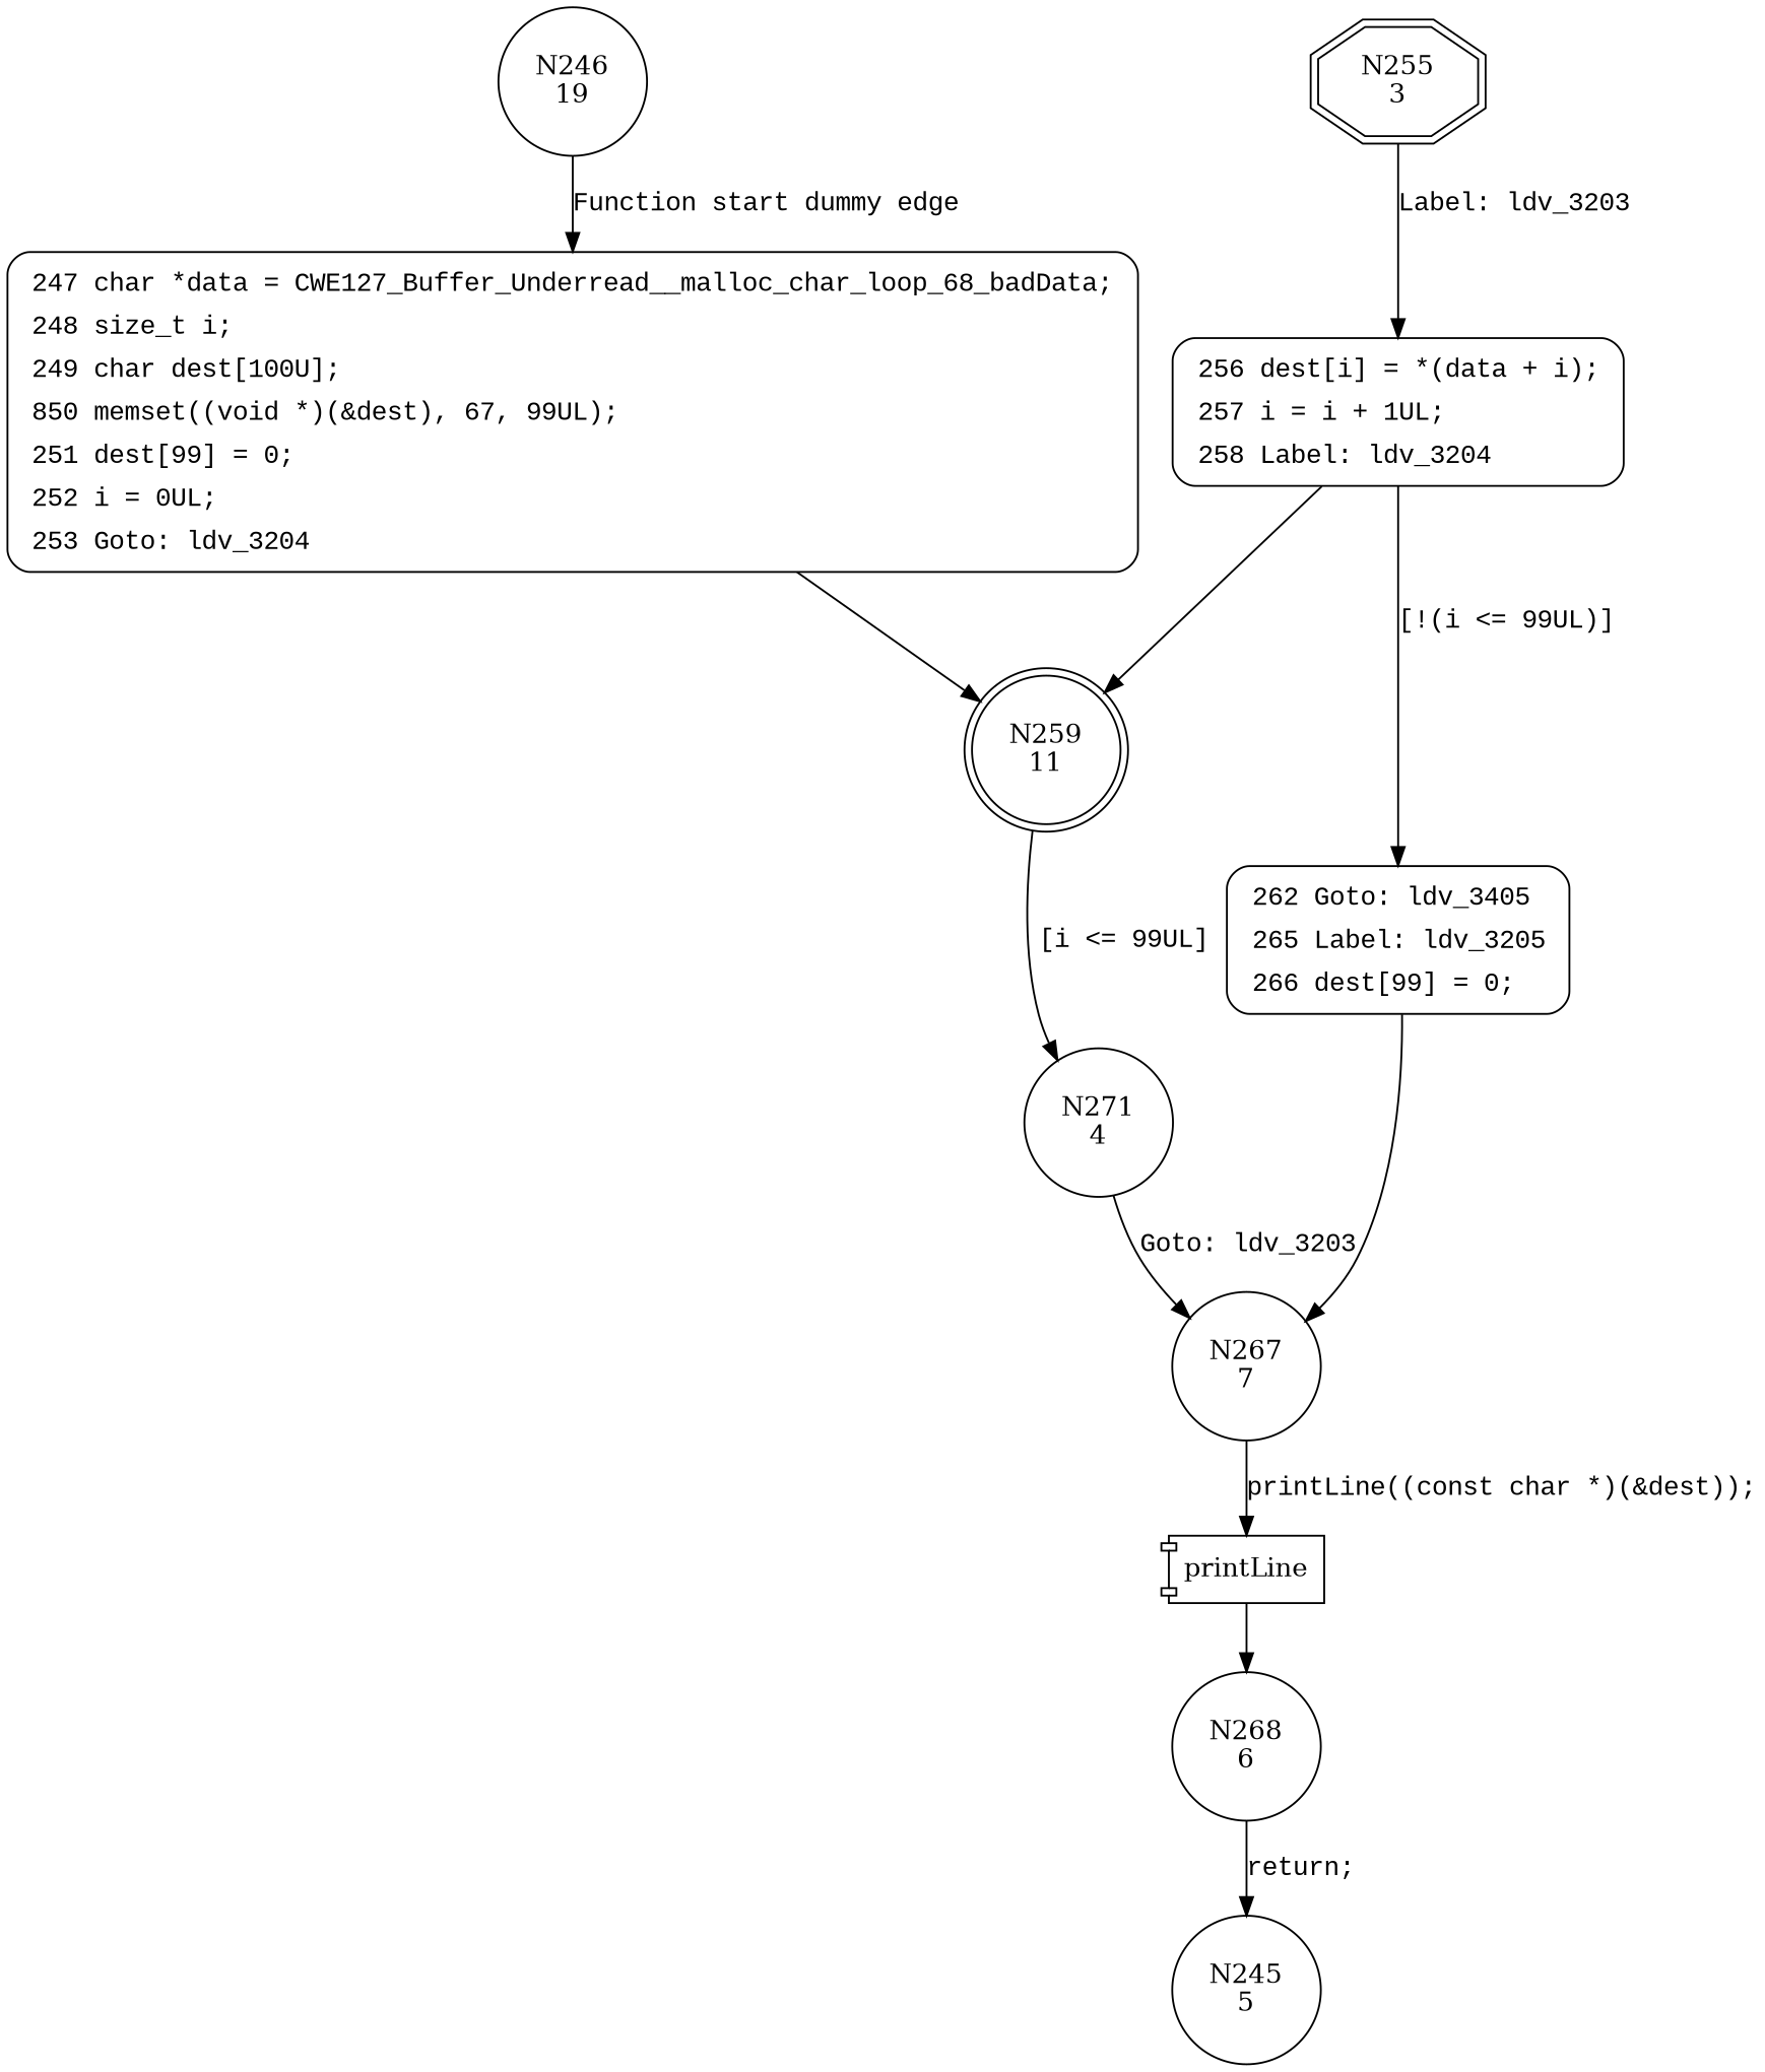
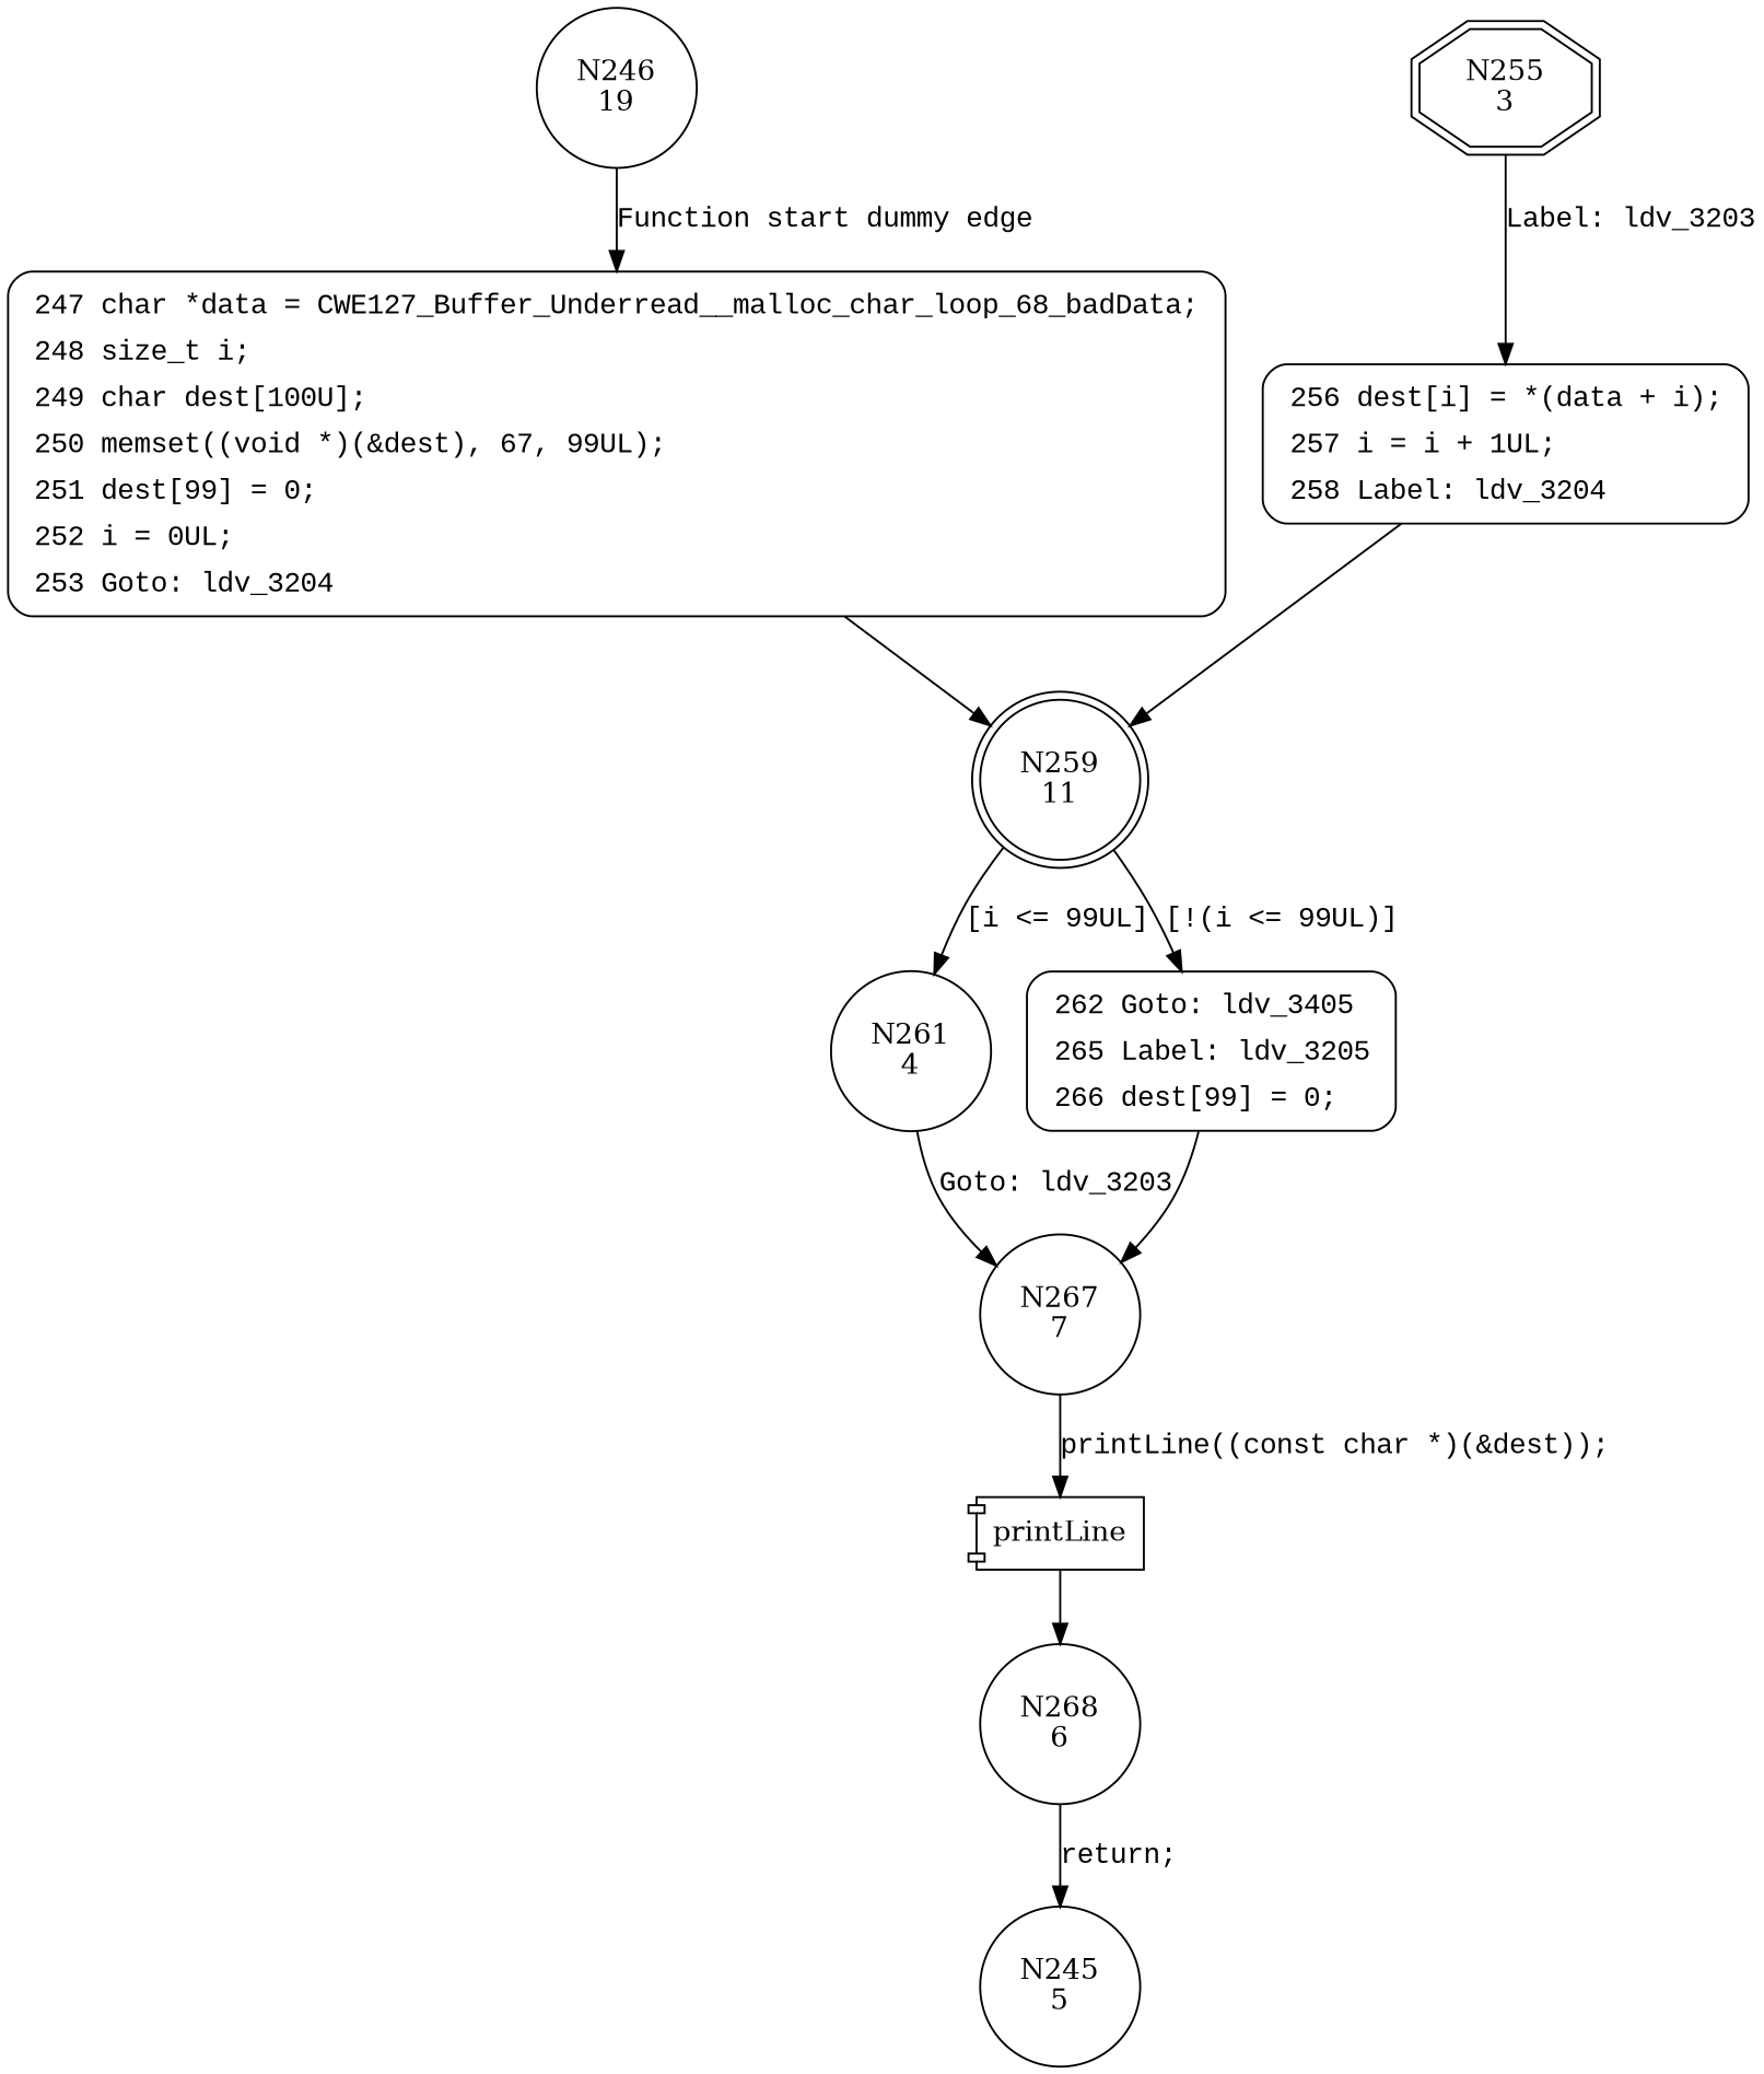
  digraph {
    node [shape=circle]
    edge [fontname="Courier New"]
    n1 [label="N246\n19"]
-   n2 [fillcolor=white fontname="Courier New" label=<<table border="0" cellborder="0" cellpadding="3" bgcolor="white"><tr><td align="right">247</td><td align="left">char *data = CWE127_Buffer_Underread__malloc_char_loop_68_badData;</td></tr><tr><td align="right">248</td><td align="left">size_t i;</td></tr><tr><td align="right">249</td><td align="left">char dest[100U];</td></tr><tr><td align="right">850</td><td align="left">memset((void *)(&amp;dest), 67, 99UL);</td></tr><tr><td align="right">251</td><td align="left">dest[99] = 0;</td></tr><tr><td align="right">252</td><td align="left">i = 0UL;</td></tr><tr><td align="right">253</td><td align="left">Goto: ldv_3204</td></tr></table>> penwidth=1 shape=Mrecord style="filled,bold"]
+   n2 [fillcolor=white fontname="Courier New" label=<<table border="0" cellborder="0" cellpadding="3" bgcolor="white"><tr><td align="right">247</td><td align="left">char *data = CWE127_Buffer_Underread__malloc_char_loop_68_badData;</td></tr><tr><td align="right">248</td><td align="left">size_t i;</td></tr><tr><td align="right">249</td><td align="left">char dest[100U];</td></tr><tr><td align="right">250</td><td align="left">memset((void *)(&amp;dest), 67, 99UL);</td></tr><tr><td align="right">251</td><td align="left">dest[99] = 0;</td></tr><tr><td align="right">252</td><td align="left">i = 0UL;</td></tr><tr><td align="right">253</td><td align="left">Goto: ldv_3204</td></tr></table>> penwidth=1 shape=Mrecord style="filled,bold"]
    n3 [label="N259\n11" shape=doublecircle]
-   n4 [label="N271\n4"]
+   n4 [label="N261\n4"]
    n5 [fillcolor=white fontname="Courier New" label=<<table border="0" cellborder="0" cellpadding="3" bgcolor="white"><tr><td align="right">262</td><td align="left">Goto: ldv_3405</td></tr><tr><td align="right">265</td><td align="left">Label: ldv_3205</td></tr><tr><td align="right">266</td><td align="left">dest[99] = 0;</td></tr></table>> penwidth=1 shape=Mrecord style="filled,bold"]
    n6 [label="N267\n7"]
    n7 [label="N255\n3" shape=doubleoctagon]
    n8 [fillcolor=white fontname="Courier New" label=<<table border="0" cellborder="0" cellpadding="3" bgcolor="white"><tr><td align="right">256</td><td align="left">dest[i] = *(data + i);</td></tr><tr><td align="right">257</td><td align="left">i = i + 1UL;</td></tr><tr><td align="right">258</td><td align="left">Label: ldv_3204</td></tr></table>> penwidth=1 shape=Mrecord style="filled,bold"]
    n9 [label=printLine shape=component]
    n10 [label="N268\n6"]
    n11 [label="N245\n5"]
    n1 -> n2 [label="Function start dummy edge"]
    n2 -> n3 [fontname=""]
    n3 -> n4 [label="[i <= 99UL]"]
-   n8 -> n5 [label="[!(i <= 99UL)]"]
+   n3 -> n5 [label="[!(i <= 99UL)]"]
    n4 -> n6 [label="Goto: ldv_3203"]
    n5 -> n6 [fontname=""]
    n6 -> n9 [label="printLine((const char *)(&dest));"]
    n7 -> n8 [label="Label: ldv_3203"]
    n8 -> n3 [fontname=""]
    n9 -> n10
    n10 -> n11 [label="return;"]
  }
